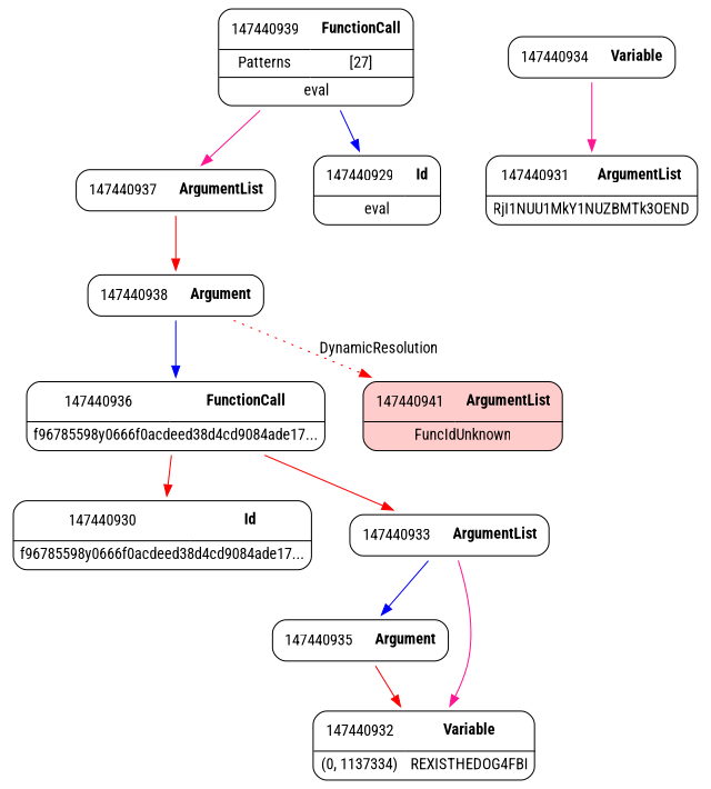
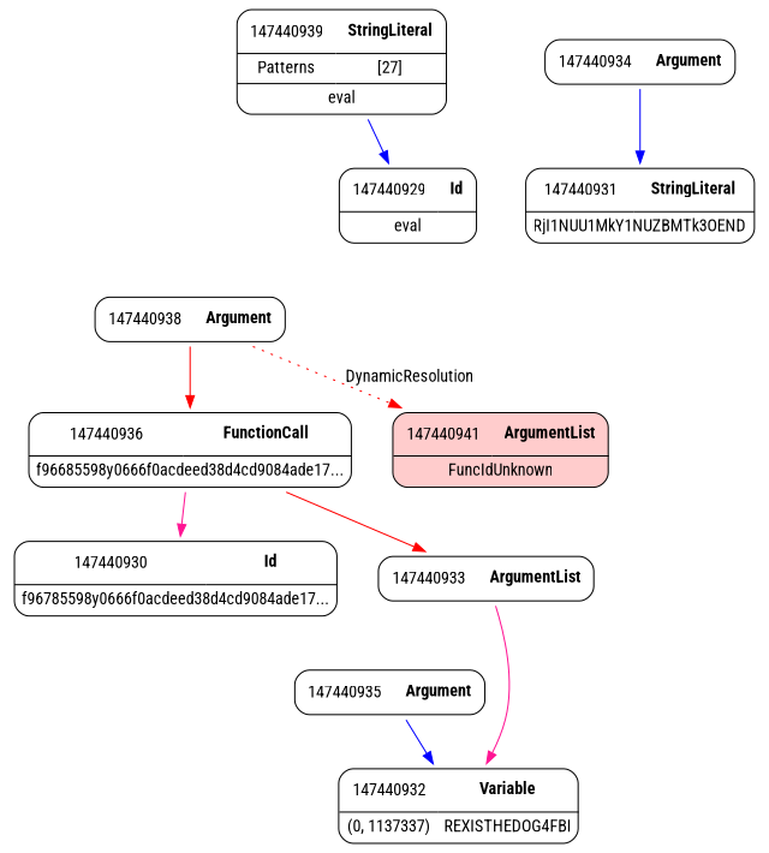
  digraph {
    fontname="Roboto Condensed"
    node [fontname="Roboto Condensed" shape=none]
    edge [color=blue fontname="Roboto Condensed" weight=2]
-   n1 [label=<<TABLE border='1' cellspacing='0' cellpadding='10' style='rounded' ><TR><TD border='0'>147440937</TD><TD border='0'><B>ArgumentList</B></TD></TR></TABLE>>]
    n2 [label=<<TABLE border='1' cellspacing='0' cellpadding='10' style='rounded' ><TR><TD border='0'>147440938</TD><TD border='0'><B>Argument</B></TD></TR></TABLE>>]
-   n3 [label=<<TABLE border='1' cellspacing='0' cellpadding='10' style='rounded' ><TR><TD border='0'>147440936</TD><TD border='0'><B>FunctionCall</B></TD></TR><HR/><TR><TD border='0' cellpadding='5' colspan='2'>f96785598y0666f0acdeed38d4cd9084ade17...</TD></TR></TABLE>>]
+   n3 [label=<<TABLE border='1' cellspacing='0' cellpadding='10' style='rounded' ><TR><TD border='0'>147440936</TD><TD border='0'><B>FunctionCall</B></TD></TR><HR/><TR><TD border='0' cellpadding='5' colspan='2'>f96685598y0666f0acdeed38d4cd9084ade17...</TD></TR></TABLE>>]
    n4 [label=<<TABLE border='1' cellspacing='0' cellpadding='10' style='rounded' bgcolor='#FFCCCC' ><TR><TD border='0'>147440941</TD><TD border='0'><B>ArgumentList</B></TD></TR><HR/><TR><TD border='0' cellpadding='5' colspan='2'>FuncIdUnknown</TD></TR></TABLE>>]
    n5 [label=<<TABLE border='1' cellspacing='0' cellpadding='10' style='rounded' ><TR><TD border='0'>147440930</TD><TD border='0'><B>Id</B></TD></TR><HR/><TR><TD border='0' cellpadding='5' colspan='2'>f96785598y0666f0acdeed38d4cd9084ade17...</TD></TR></TABLE>>]
    n6 [label=<<TABLE border='1' cellspacing='0' cellpadding='10' style='rounded' ><TR><TD border='0'>147440933</TD><TD border='0'><B>ArgumentList</B></TD></TR></TABLE>>]
    n7 [label=<<TABLE border='1' cellspacing='0' cellpadding='10' style='rounded' ><TR><TD border='0'>147440935</TD><TD border='0'><B>Argument</B></TD></TR></TABLE>>]
-   n8 [label=<<TABLE border='1' cellspacing='0' cellpadding='10' style='rounded' ><TR><TD border='0'>147440932</TD><TD border='0'><B>Variable</B></TD></TR><HR/><TR><TD border='0' cellpadding='5'>(0, 1137334)</TD><TD border='0' cellpadding='5'>REXISTHEDOG4FBI</TD></TR></TABLE>>]
-   n9 [label=<<TABLE border='1' cellspacing='0' cellpadding='10' style='rounded' ><TR><TD border='0'>147440934</TD><TD border='0'><B>Variable</B></TD></TR></TABLE>>]
-   n10 [label=<<TABLE border='1' cellspacing='0' cellpadding='10' style='rounded' ><TR><TD border='0'>147440931</TD><TD border='0'><B>ArgumentList</B></TD></TR><HR/><TR><TD border='0' cellpadding='5' colspan='2'>RjI1NUU1MkY1NUZBMTk3OEND</TD></TR></TABLE>>]
-   n11 [label=<<TABLE border='1' cellspacing='0' cellpadding='10' style='rounded' ><TR><TD border='0'>147440939</TD><TD border='0'><B>FunctionCall</B></TD></TR><HR/><TR><TD border='0' cellpadding='5'>Patterns</TD><TD border='0' cellpadding='5'>[27]</TD></TR><HR/><TR><TD border='0' cellpadding='5' colspan='2'>eval</TD></TR></TABLE>>]
+   n8 [label=<<TABLE border='1' cellspacing='0' cellpadding='10' style='rounded' ><TR><TD border='0'>147440932</TD><TD border='0'><B>Variable</B></TD></TR><HR/><TR><TD border='0' cellpadding='5'>(0, 1137337)</TD><TD border='0' cellpadding='5'>REXISTHEDOG4FBI</TD></TR></TABLE>>]
+   n9 [label=<<TABLE border='1' cellspacing='0' cellpadding='10' style='rounded' ><TR><TD border='0'>147440934</TD><TD border='0'><B>Argument</B></TD></TR></TABLE>>]
+   n10 [label=<<TABLE border='1' cellspacing='0' cellpadding='10' style='rounded' ><TR><TD border='0'>147440931</TD><TD border='0'><B>StringLiteral</B></TD></TR><HR/><TR><TD border='0' cellpadding='5' colspan='2'>RjI1NUU1MkY1NUZBMTk3OEND</TD></TR></TABLE>>]
+   n11 [label=<<TABLE border='1' cellspacing='0' cellpadding='10' style='rounded' ><TR><TD border='0'>147440939</TD><TD border='0'><B>StringLiteral</B></TD></TR><HR/><TR><TD border='0' cellpadding='5'>Patterns</TD><TD border='0' cellpadding='5'>[27]</TD></TR><HR/><TR><TD border='0' cellpadding='5' colspan='2'>eval</TD></TR></TABLE>>]
    n12 [label=<<TABLE border='1' cellspacing='0' cellpadding='10' style='rounded' ><TR><TD border='0'>147440929</TD><TD border='0'><B>Id</B></TD></TR><HR/><TR><TD border='0' cellpadding='5' colspan='2'>eval</TD></TR></TABLE>>]
-   n1 -> n2 [color=red]
-   n2 -> n3
+   n2 -> n3 [color=red]
    n2 -> n4 [color=red label=DynamicResolution style=dotted weight=""]
-   n3 -> n5 [color=red]
+   n3 -> n5 [color=deeppink]
    n3 -> n6 [color=red]
-   n6 -> n7
    n6 -> n8 [color=deeppink]
-   n7 -> n8 [color=red]
-   n9 -> n10 [color=deeppink]
-   n11 -> n1 [color=deeppink]
+   n7 -> n8
+   n9 -> n10
    n11 -> n12
  }
